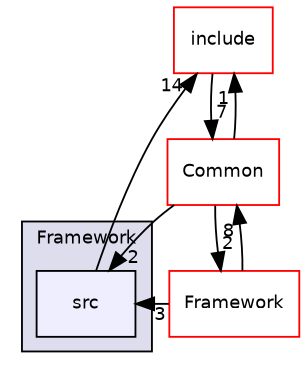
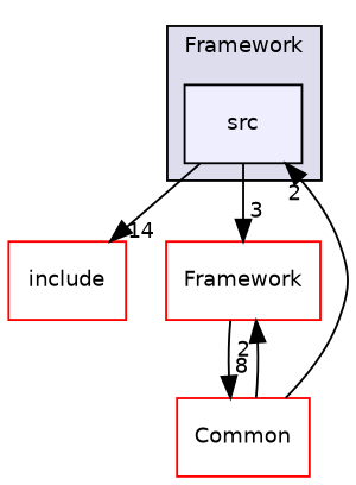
  digraph {
    compound=true
    node [fontname=Helvetica fontsize=10 shape=box color=red]
    edge [headlabel=2 labeldistance=1.5 labelfontname=Helvetica labelfontsize=10]
    n1 [fillcolor="#eeeeff" label=src pencolor=black style=filled color=""]
    n2 [label=include]
    n3 [label=Framework]
    n4 [label=Common]
    subgraph cluster_1 {
      bgcolor="#ddddee"
      fontname=Helvetica
      fontsize=10
      label=Framework
      pencolor=black
      n1
    }
    n1 -> n2 [headlabel=14]
-   n3 -> n1 [headlabel=3]
-   n2 -> n4 [headlabel=7]
+   n1 -> n3 [headlabel=3]
    n3 -> n4 [headlabel=8]
    n4 -> n1
-   n4 -> n2 [headlabel=1]
    n4 -> n3
  }
